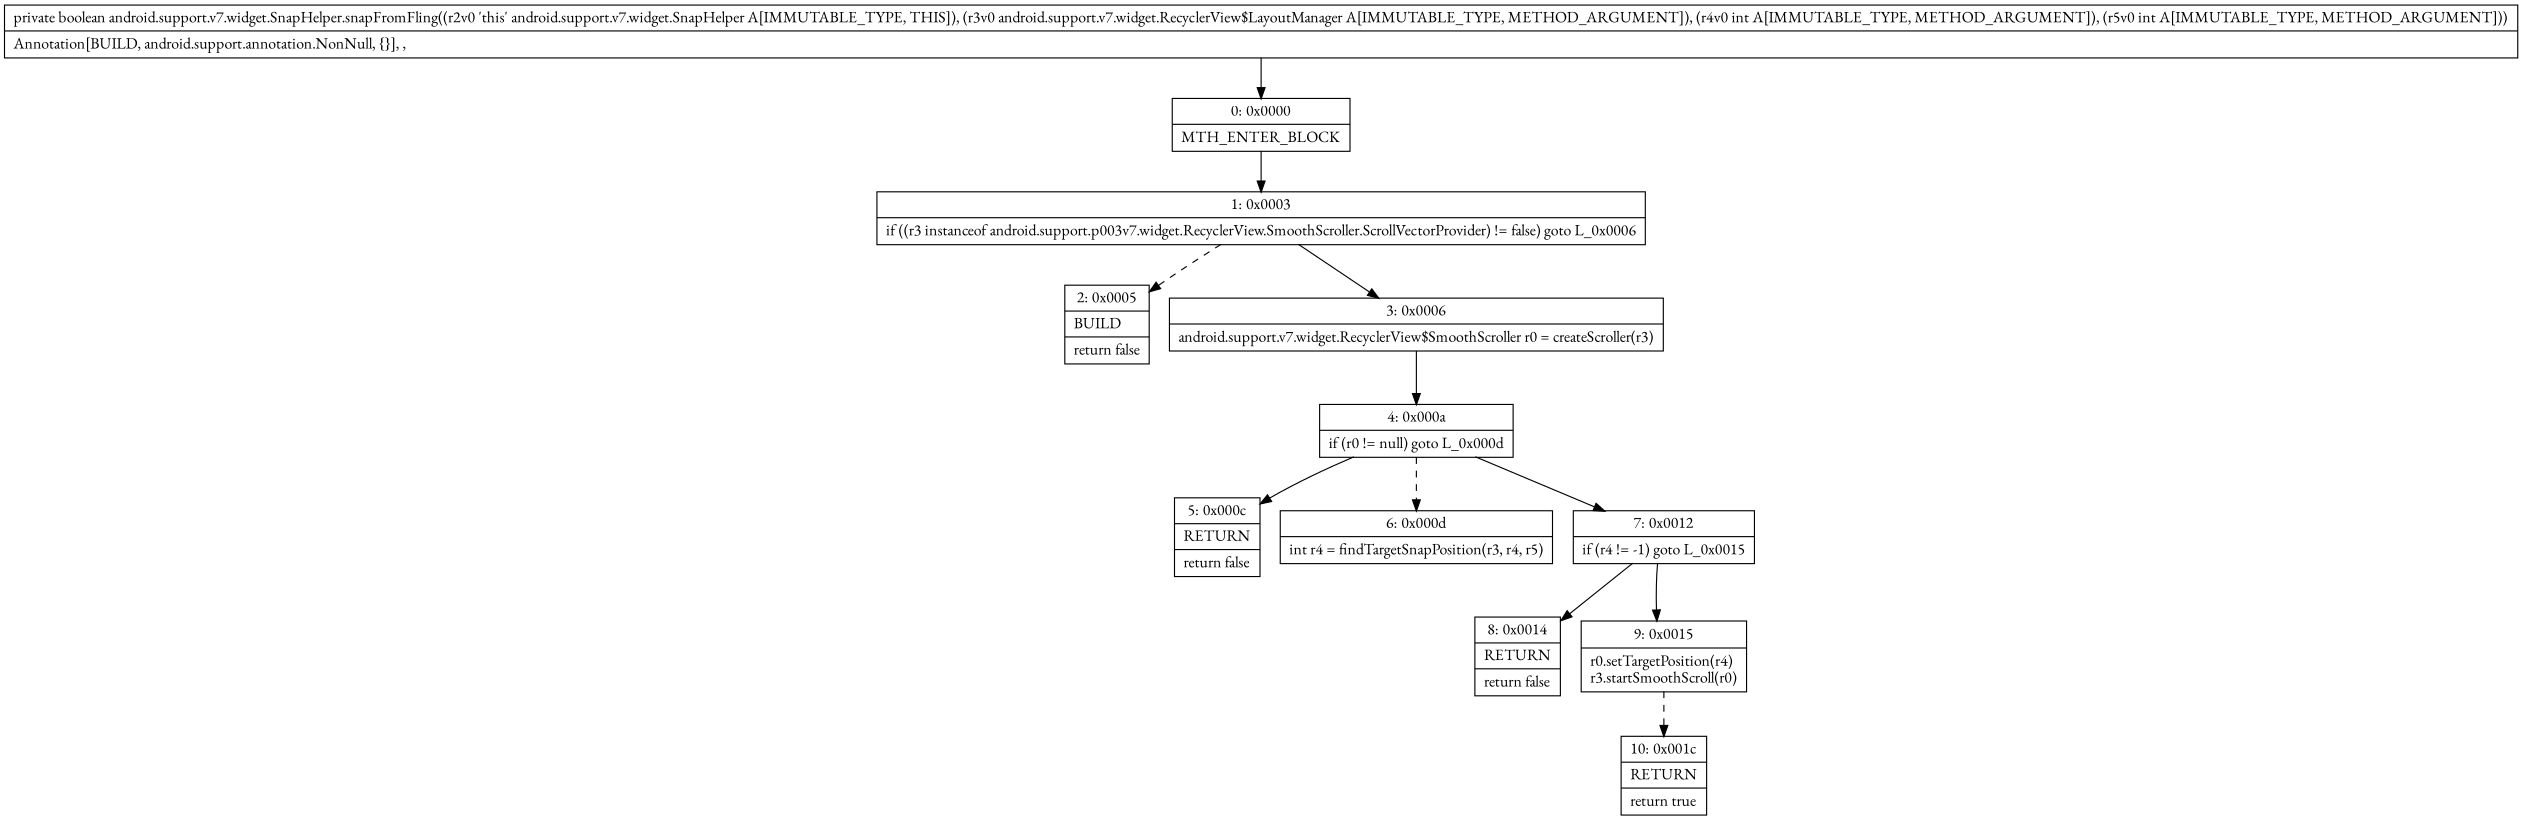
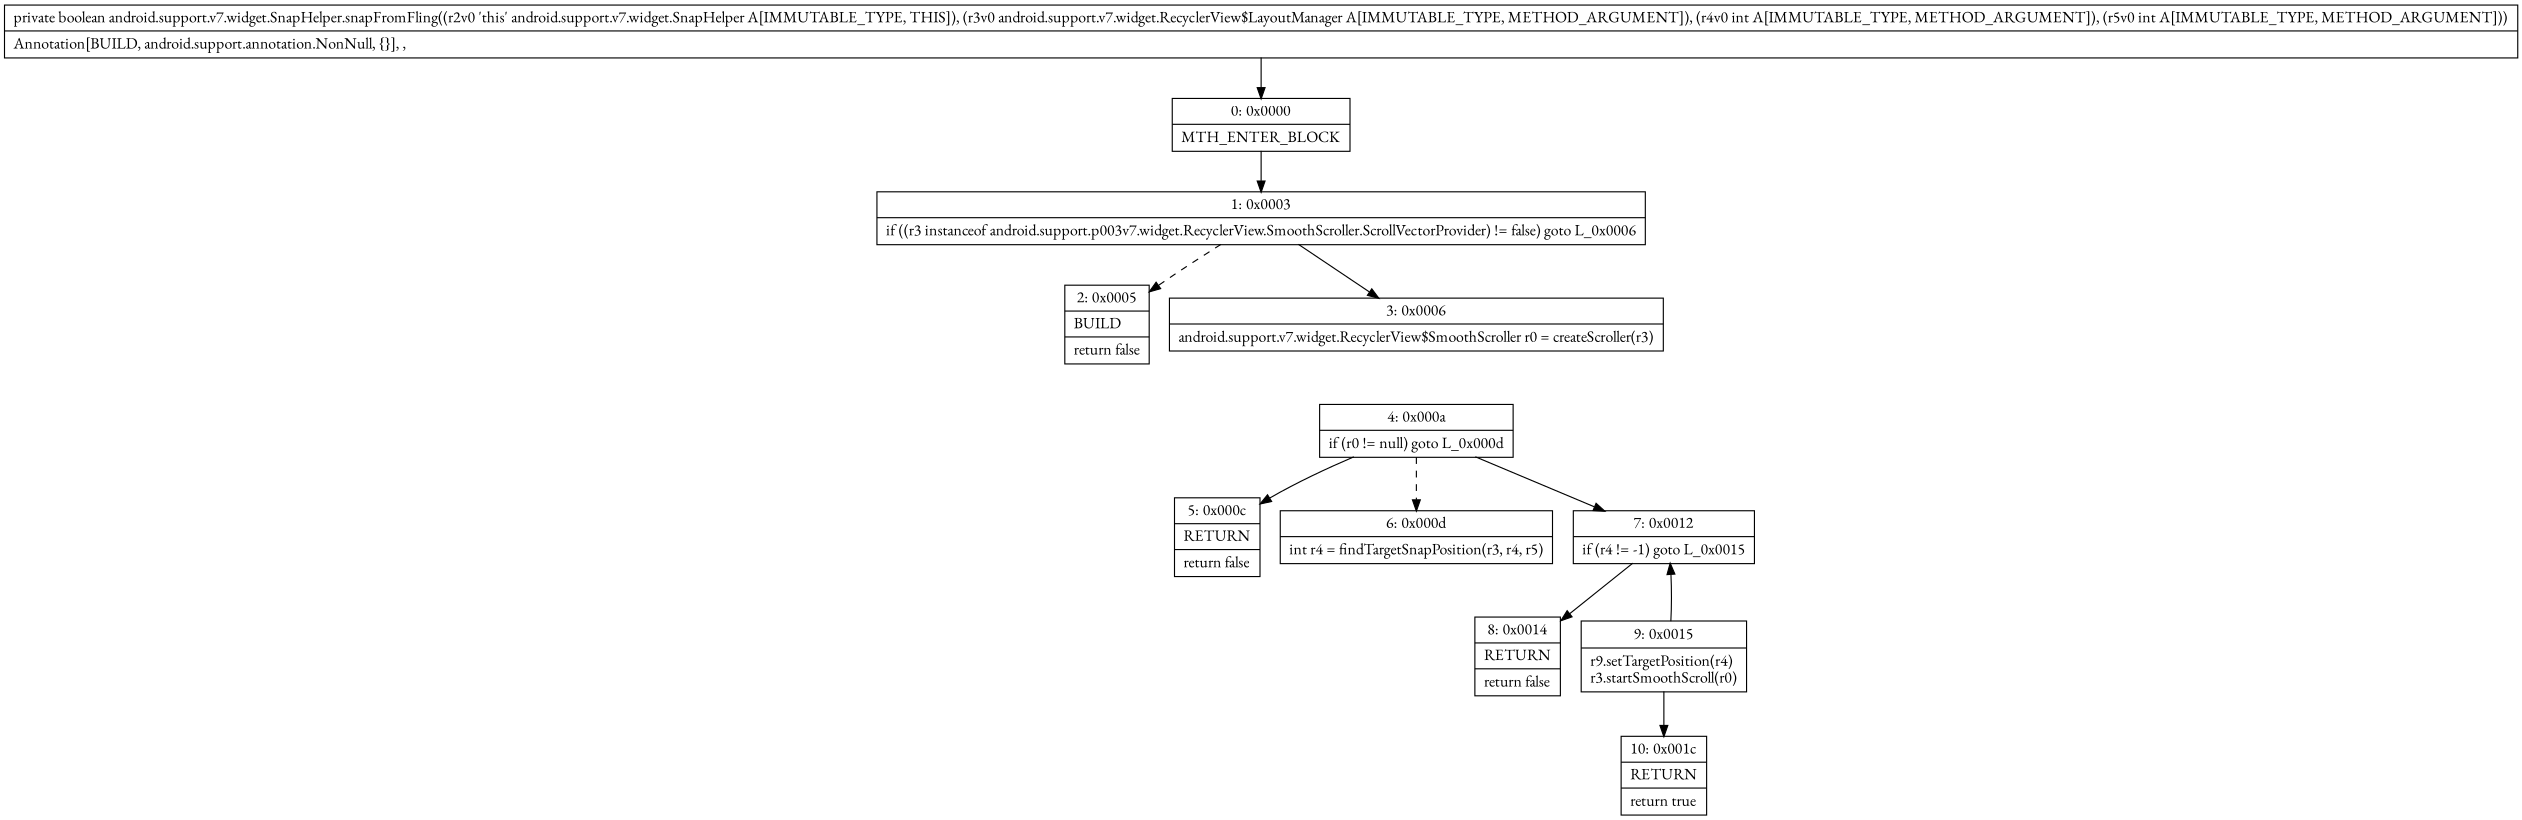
  digraph {
    fontname="EB Garamond"
    node [fontname="EB Garamond" shape=record]
    edge [fontname="EB Garamond"]
    n1 [label="{0\:\ 0x0000|MTH_ENTER_BLOCK\l}"]
    n2 [label="{1\:\ 0x0003|if ((r3 instanceof android.support.p003v7.widget.RecyclerView.SmoothScroller.ScrollVectorProvider) != false) goto L_0x0006\l}"]
    n3 [label="{2\:\ 0x0005|BUILD\l|return false\l}"]
    n4 [label="{3\:\ 0x0006|android.support.v7.widget.RecyclerView$SmoothScroller r0 = createScroller(r3)\l}"]
    n5 [label="{4\:\ 0x000a|if (r0 != null) goto L_0x000d\l}"]
    n6 [label="{5\:\ 0x000c|RETURN\l|return false\l}"]
    n7 [label="{6\:\ 0x000d|int r4 = findTargetSnapPosition(r3, r4, r5)\l}"]
    n8 [label="{7\:\ 0x0012|if (r4 != \-1) goto L_0x0015\l}"]
    n9 [label="{8\:\ 0x0014|RETURN\l|return false\l}"]
-   n10 [label="{9\:\ 0x0015|r0.setTargetPosition(r4)\lr3.startSmoothScroll(r0)\l}"]
+   n10 [label="{9\:\ 0x0015|r9.setTargetPosition(r4)\lr3.startSmoothScroll(r0)\l}"]
    n11 [label="{10\:\ 0x001c|RETURN\l|return true\l}"]
    n12 [label="{private boolean android.support.v7.widget.SnapHelper.snapFromFling((r2v0 'this' android.support.v7.widget.SnapHelper A[IMMUTABLE_TYPE, THIS]), (r3v0 android.support.v7.widget.RecyclerView$LayoutManager A[IMMUTABLE_TYPE, METHOD_ARGUMENT]), (r4v0 int A[IMMUTABLE_TYPE, METHOD_ARGUMENT]), (r5v0 int A[IMMUTABLE_TYPE, METHOD_ARGUMENT]))  | Annotation[BUILD, android.support.annotation.NonNull, \{\}], , \l}"]
    n1 -> n2
    n2 -> n3 [style=dashed]
    n2 -> n4
-   n4 -> n5
    n5 -> n6 [style=solid]
    n5 -> n7 [style=dashed]
    n5 -> n8
    n8 -> n9 [style=solid]
-   n8 -> n10
-   n10 -> n11 [style=dashed]
+   n10 -> n8
+   n10 -> n11
    n12 -> n1
  }
